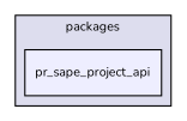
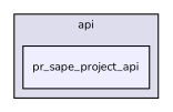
  digraph {
    compound=true
    fontname=Nunito
    n1 [fillcolor="#eeeeff" fontname=Nunito fontsize=10 label=pr_sape_project_api pencolor=black shape=box style=filled]
    subgraph cluster_1 {
      bgcolor="#ddddee"
      fontsize=10
-     label=packages
+     label=api
      pencolor=black
      n1
    }
  }
